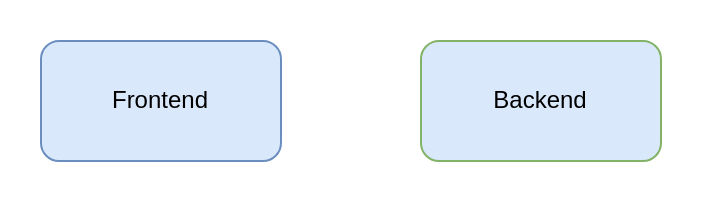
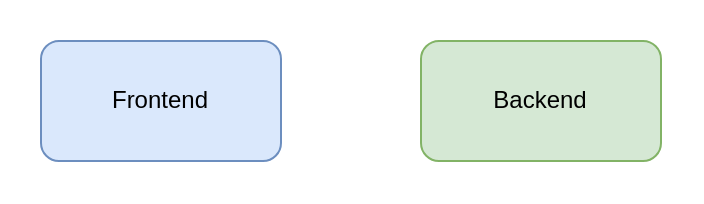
  <mxCell id="0" />
  <mxCell id="1" parent="0" />
  <mxCell id="2" value="Frontend" style="rounded=1;whiteSpace=wrap;html=1;fillColor=#dae8fc;strokeColor=#6c8ebf;" vertex="1" parent="1"><mxGeometry x="20" y="20" width="120" height="60" as="geometry" /></mxCell>
- <mxCell id="3" value="Backend" style="rounded=1;whiteSpace=wrap;html=1;fillColor=#dae8fc;strokeColor=#82b366;" vertex="1" parent="1"><mxGeometry x="210" y="20" width="120" height="60" as="geometry" /></mxCell>
+ <mxCell id="3" value="Backend" style="rounded=1;whiteSpace=wrap;html=1;fillColor=#d5e8d4;strokeColor=#82b366;" vertex="1" parent="1"><mxGeometry x="210" y="20" width="120" height="60" as="geometry" /></mxCell>
